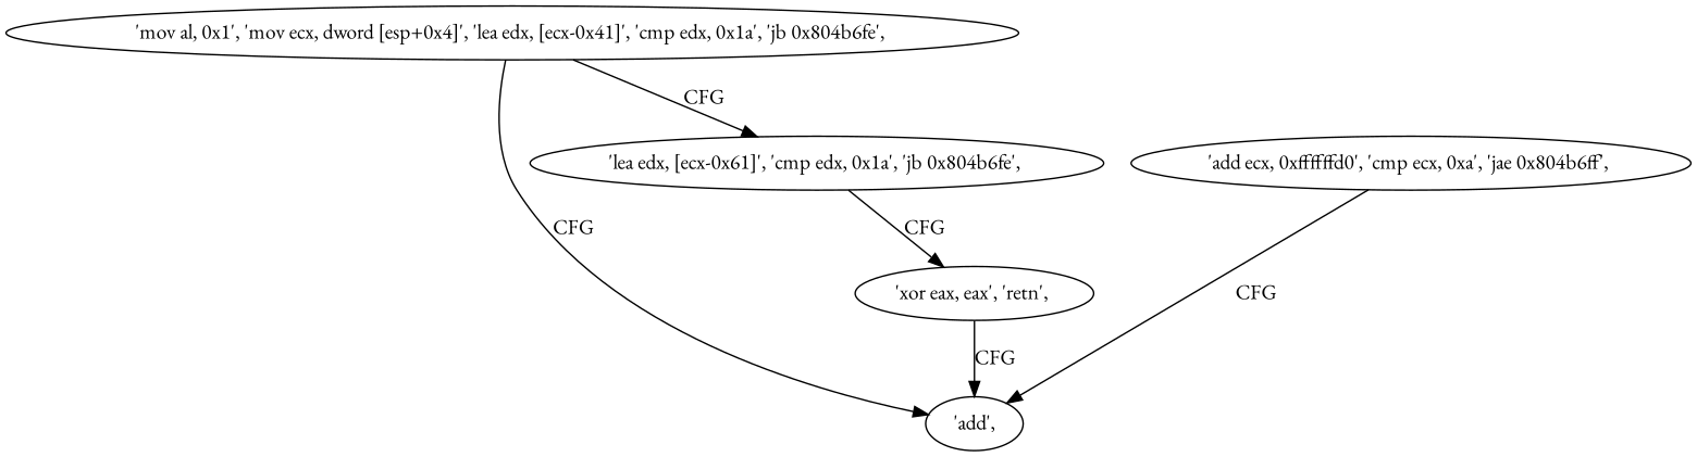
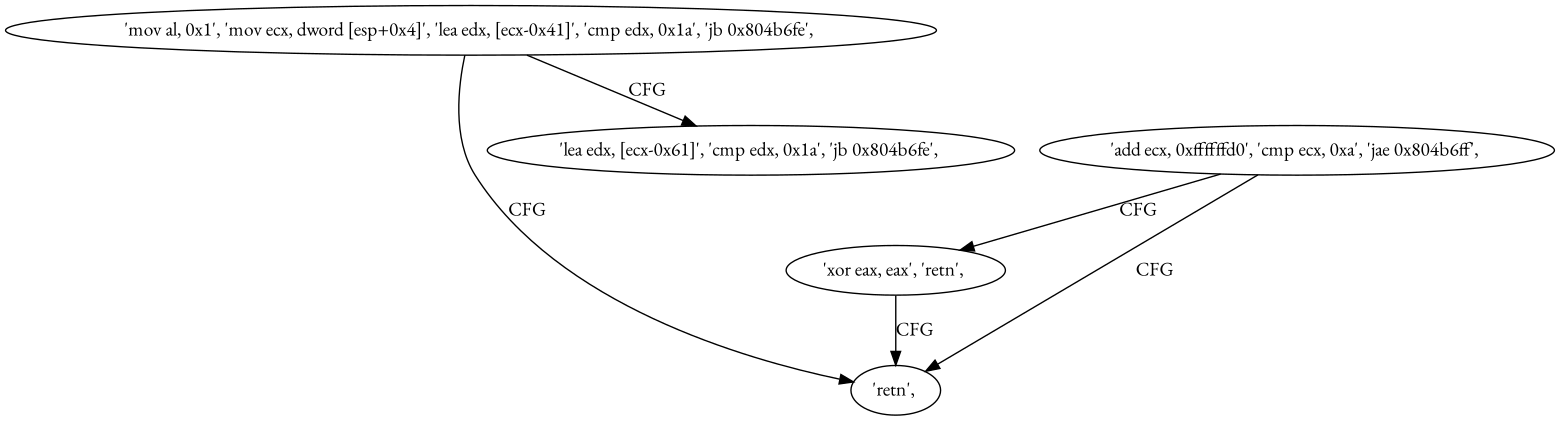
  digraph {
    fontname="EB Garamond"
    node [fontname="EB Garamond"]
    edge [fontname="EB Garamond"]
    n1 [label="'mov al, 0x1', 'mov ecx, dword [esp+0x4]', 'lea edx, [ecx-0x41]', 'cmp edx, 0x1a', 'jb 0x804b6fe', "]
-   n2 [label="'add',"]
+   n2 [label="'retn', "]
    n3 [label="'lea edx, [ecx-0x61]', 'cmp edx, 0x1a', 'jb 0x804b6fe', "]
    n4 [label="'add ecx, 0xffffffd0', 'cmp ecx, 0xa', 'jae 0x804b6ff', "]
    n5 [label="'xor eax, eax', 'retn', "]
    n1 -> n2 [label=CFG]
    n1 -> n3 [label=CFG]
    n4 -> n2 [label=CFG]
-   n3 -> n5 [label=CFG]
+   n4 -> n5 [label=CFG]
    n5 -> n2 [label=CFG]
  }
